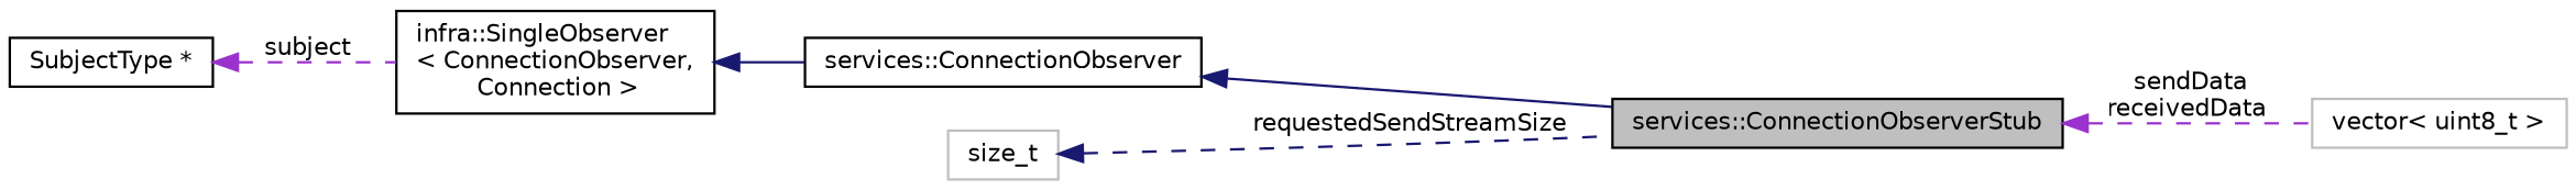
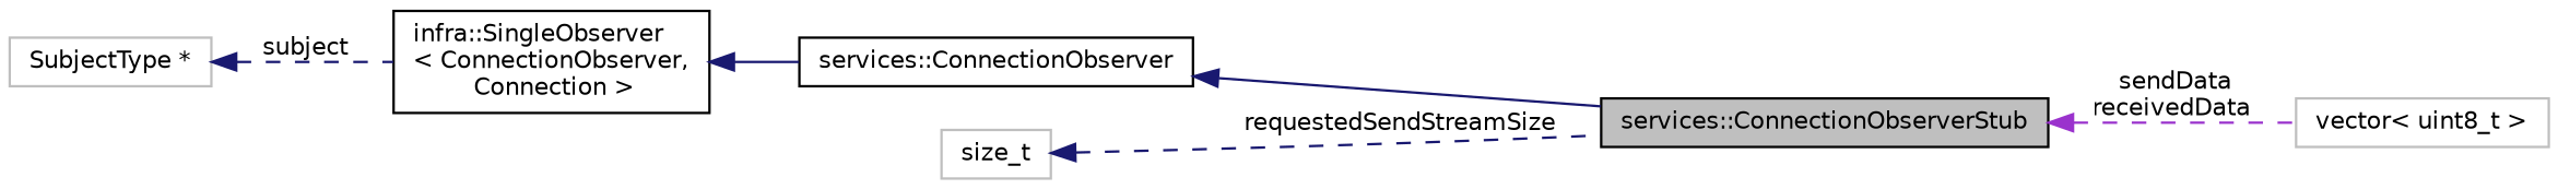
  digraph {
    rankdir=LR
    node [color=black fillcolor=white fontname=Helvetica fontsize=10 shape=record style=filled]
    edge [color=midnightblue dir=back fontname=Helvetica fontsize=10 labelfontname=Helvetica labelfontsize=10 style=dashed]
    n1 [fillcolor=grey75 fontcolor=black height=0.2 label="services::ConnectionObserverStub" width=0.4]
    n2 [color=grey75 height=0.2 label="vector\< uint8_t \>" width=0.4]
    n3 [height=0.2 label="services::ConnectionObserver" width=0.4]
    n4 [height=0.2 label="infra::SingleObserver\l\< ConnectionObserver,\l Connection \>" width=0.4]
-   n5 [height=0.2 label="SubjectType *" width=0.4]
+   n5 [color=grey75 height=0.2 label="SubjectType *" width=0.4]
    n6 [color=grey75 height=0.2 label=size_t width=0.4]
    n1 -> n2 [color=darkorchid3 label=" sendData\nreceivedData"]
    n3 -> n1 [style=solid]
    n4 -> n3 [style=solid]
-   n5 -> n4 [color=darkorchid3 label=" subject"]
+   n5 -> n4 [label=" subject"]
    n6 -> n1 [label=" requestedSendStreamSize"]
  }
